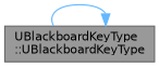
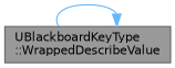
  digraph {
    rankdir=LR
-   n1 [color=gray40 fillcolor=grey60 fontcolor=black fontname=Helvetica fontsize=10 height=0.2 label="UBlackboardKeyType\l::UBlackboardKeyType" shape=box style=filled width=0.4]
+   n1 [color=gray40 fillcolor=grey60 fontcolor=black fontname=Helvetica fontsize=10 height=0.2 label="UBlackboardKeyType\l::WrappedDescribeValue" shape=box style=filled width=0.4]
    n1 -> n1 [color=steelblue1 fontname=Helvetica fontsize=10 labelfontname=Helvetica labelfontsize=10 style=solid]
  }
